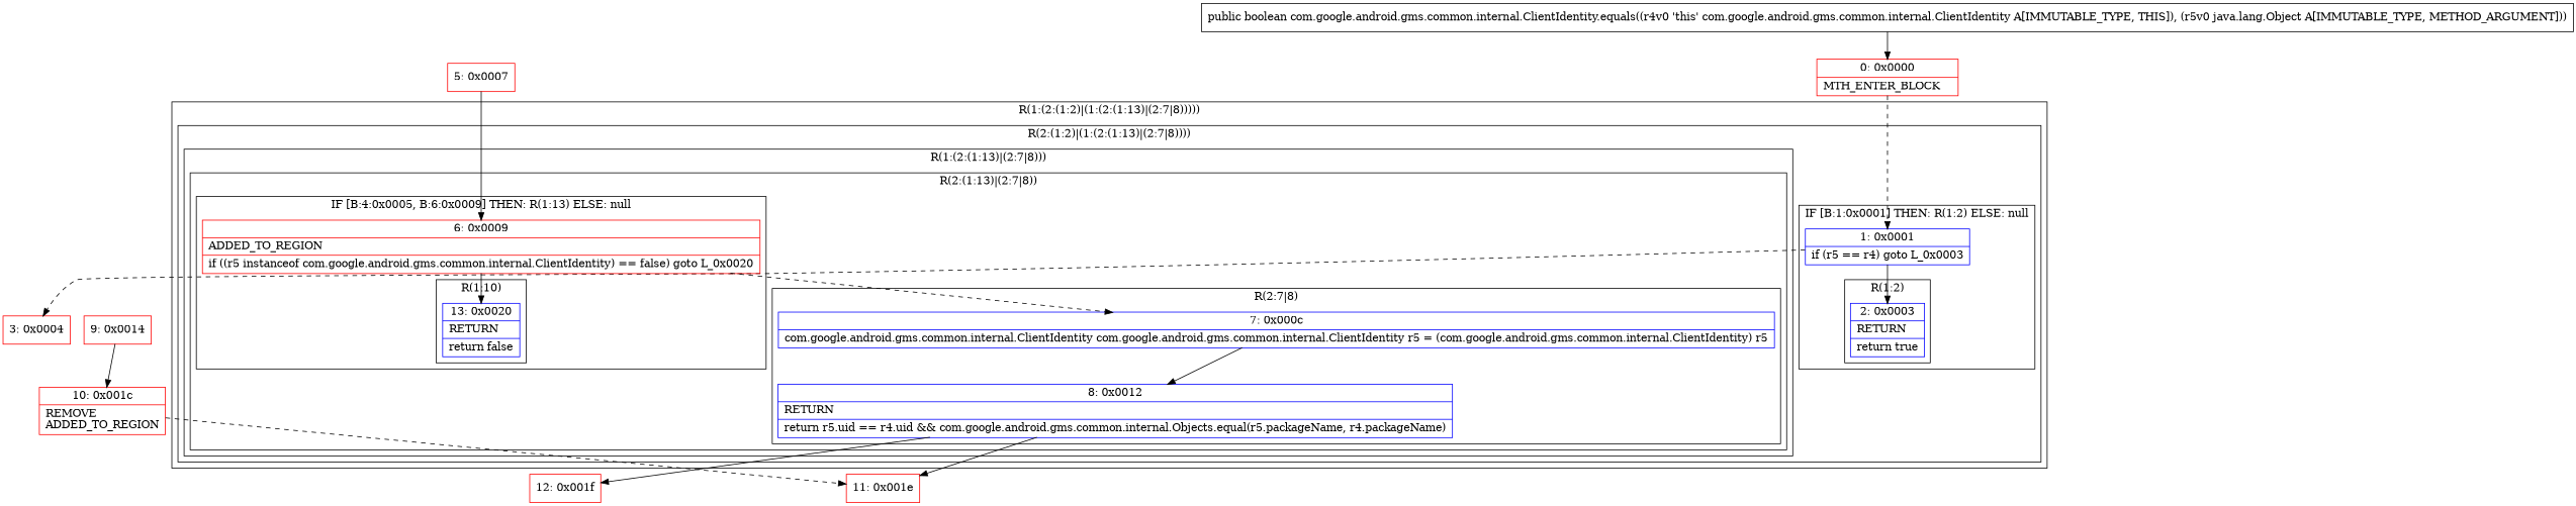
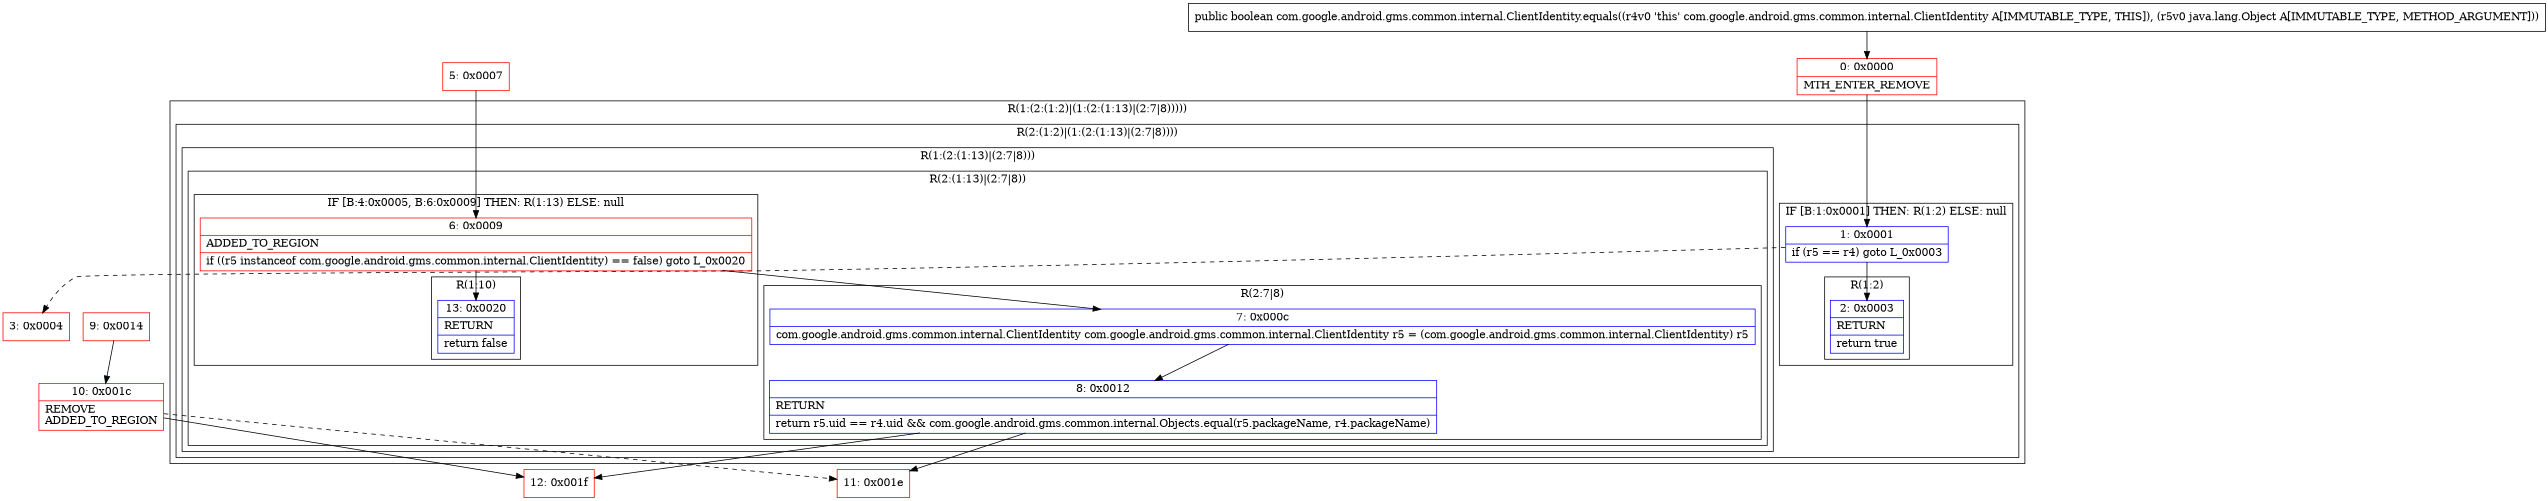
  digraph {
    node [color=red shape=record]
    n1 [color=blue label="{2\:\ 0x0003|RETURN\l|return true\l}"]
    n2 [color=blue label="{1\:\ 0x0001|if (r5 == r4) goto L_0x0003\l}"]
    n3 [color=blue label="{13\:\ 0x0020|RETURN\l|return false\l}"]
    n4 [label="{6\:\ 0x0009|ADDED_TO_REGION\l|if ((r5 instanceof com.google.android.gms.common.internal.ClientIdentity) == false) goto L_0x0020\l}"]
    n5 [color=blue label="{7\:\ 0x000c|com.google.android.gms.common.internal.ClientIdentity com.google.android.gms.common.internal.ClientIdentity r5 = (com.google.android.gms.common.internal.ClientIdentity) r5\l}"]
    n6 [color=blue label="{8\:\ 0x0012|RETURN\l|return r5.uid == r4.uid && com.google.android.gms.common.internal.Objects.equal(r5.packageName, r4.packageName)\l}"]
    n7 [label="{3\:\ 0x0004}"]
    n8 [label="{12\:\ 0x001f}"]
    n9 [label="{11\:\ 0x001e}"]
    n10 [label="{5\:\ 0x0007}"]
    n11 [label="{9\:\ 0x0014}"]
    n12 [label="{10\:\ 0x001c|REMOVE\lADDED_TO_REGION\l}"]
-   n13 [label="{0\:\ 0x0000|MTH_ENTER_BLOCK\l}"]
+   n13 [label="{0\:\ 0x0000|MTH_ENTER_REMOVE\l}"]
    n14 [label="{public boolean com.google.android.gms.common.internal.ClientIdentity.equals((r4v0 'this' com.google.android.gms.common.internal.ClientIdentity A[IMMUTABLE_TYPE, THIS]), (r5v0 java.lang.Object A[IMMUTABLE_TYPE, METHOD_ARGUMENT])) }" color=""]
    subgraph cluster_1 {
      label="R(1:(2:(1:2)|(1:(2:(1:13)|(2:7|8)))))"
      subgraph cluster_2 {
        label="R(2:(1:2)|(1:(2:(1:13)|(2:7|8))))"
        subgraph cluster_3 {
          label="IF [B:1:0x0001] THEN: R(1:2) ELSE: null"
          n2
          subgraph cluster_4 {
            label="R(1:2)"
            n1
          }
        }
        subgraph cluster_5 {
          label="R(1:(2:(1:13)|(2:7|8)))"
          subgraph cluster_6 {
            label="R(2:(1:13)|(2:7|8))"
            subgraph cluster_7 {
              label="IF [B:4:0x0005, B:6:0x0009] THEN: R(1:13) ELSE: null"
              n4
              subgraph cluster_8 {
                label="R(1:10)"
                n3
              }
            }
            subgraph cluster_9 {
              label="R(2:7|8)"
              n5
              n6
            }
          }
        }
      }
    }
    n2 -> n1
    n2 -> n7 [style=dashed]
    n4 -> n3
-   n4 -> n5 [style=dashed]
+   n4 -> n5 [style=solid]
    n5 -> n6
    n6 -> n8
    n6 -> n9
    n10 -> n4
    n11 -> n12
+   n12 -> n8
    n12 -> n9 [style=dashed]
-   n13 -> n2 [style=dashed]
+   n13 -> n2
    n14 -> n13
  }
